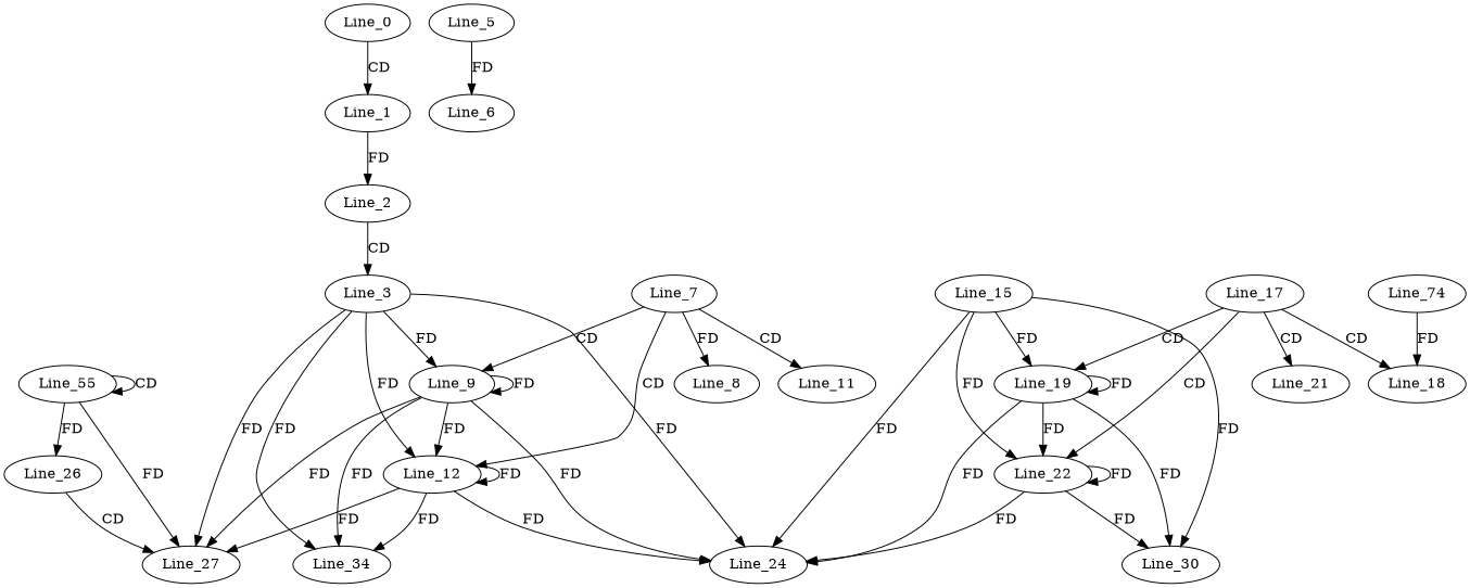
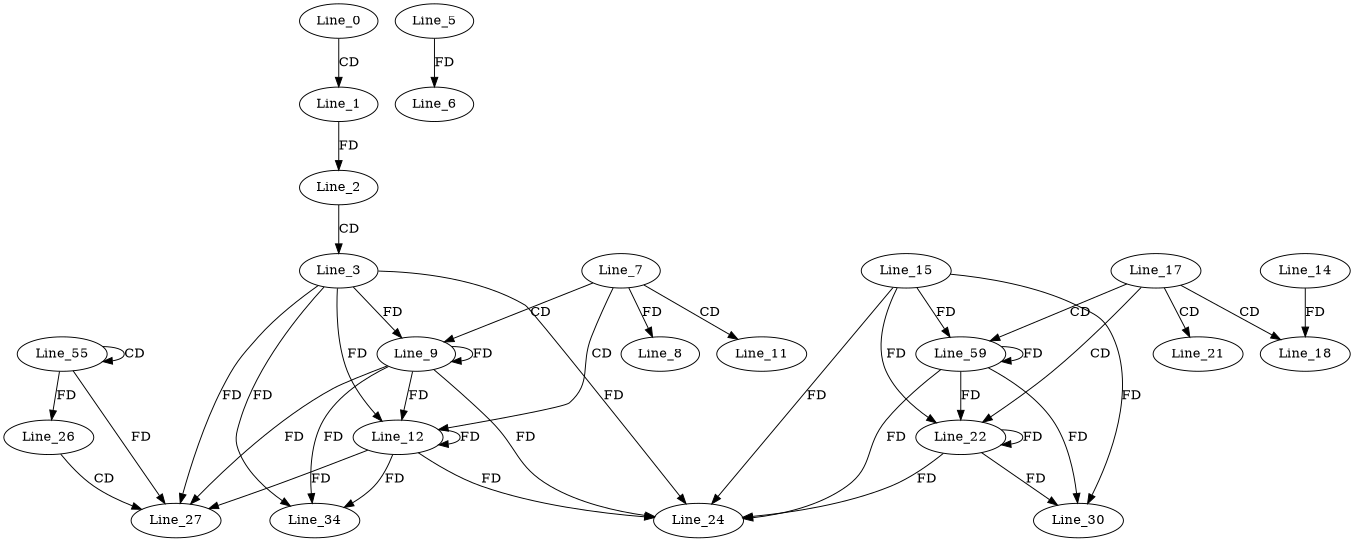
  digraph {
    Line_0
    Line_1
    Line_2
    Line_3
    Line_9
    Line_12
    Line_24
    Line_27
    Line_34
    Line_5
    Line_6
    Line_7
    Line_8
    Line_11
    Line_17
    Line_18
-   Line_19
+   Line_19 [label=Line_59]
    Line_21
    Line_22
    Line_30
-   Line_14 [label=Line_74]
+   Line_14
    Line_15
    n23 [label=Line_55]
    Line_26
    Line_0 -> Line_1 [label=CD]
    Line_1 -> Line_2 [label=FD]
    Line_2 -> Line_3 [label=CD]
    Line_3 -> Line_9 [label=FD]
    Line_3 -> Line_12 [label=FD]
    Line_3 -> Line_24 [label=FD]
    Line_3 -> Line_27 [label=FD]
    Line_3 -> Line_34 [label=FD]
    Line_9 -> Line_9 [label=FD]
    Line_9 -> Line_12 [label=FD]
    Line_9 -> Line_24 [label=FD]
    Line_9 -> Line_27 [label=FD]
    Line_9 -> Line_34 [label=FD]
    Line_12 -> Line_12 [label=FD]
    Line_12 -> Line_24 [label=FD]
    Line_12 -> Line_27 [label=FD]
    Line_12 -> Line_34 [label=FD]
    Line_5 -> Line_6 [label=FD]
    Line_7 -> Line_9 [label=CD]
    Line_7 -> Line_12 [label=CD]
    Line_7 -> Line_8 [label=FD]
    Line_7 -> Line_11 [label=CD]
    Line_17 -> Line_18 [label=CD]
    Line_17 -> Line_19 [label=CD]
    Line_17 -> Line_21 [label=CD]
    Line_17 -> Line_22 [label=CD]
    Line_19 -> Line_24 [label=FD]
    Line_19 -> Line_19 [label=FD]
    Line_19 -> Line_22 [label=FD]
    Line_19 -> Line_30 [label=FD]
    Line_22 -> Line_24 [label=FD]
    Line_22 -> Line_22 [label=FD]
    Line_22 -> Line_30 [label=FD]
    Line_14 -> Line_18 [label=FD]
    Line_15 -> Line_24 [label=FD]
    Line_15 -> Line_19 [label=FD]
    Line_15 -> Line_22 [label=FD]
    Line_15 -> Line_30 [label=FD]
    n23 -> Line_27 [label=FD]
    n23 -> n23 [label=CD]
    n23 -> Line_26 [label=FD]
    Line_26 -> Line_27 [label=CD]
  }
